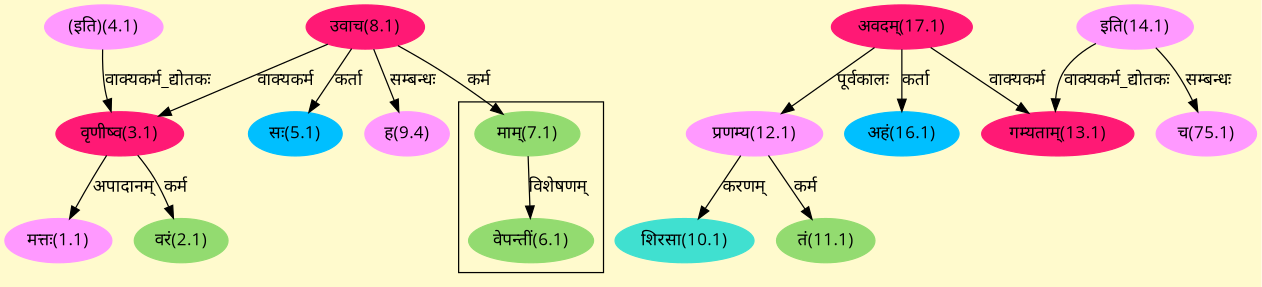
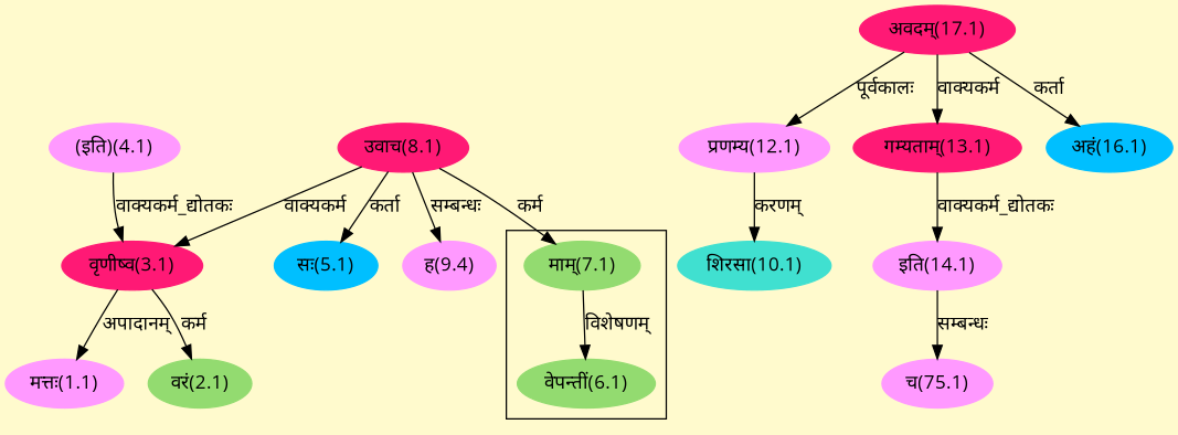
  digraph {
    bgcolor=lemonchiffon1
    compound=true
    fontname="Open Sans"
    rankdir=BT
    node [color="#FF99FF" fontname="Open Sans" style=filled]
    edge [dir=back fontname="Open Sans"]
    n1 [color="#93DB70" label="वेपन्तीं(6.1)"]
    n2 [color="#93DB70" label="माम्(7.1)"]
    n3 [color="#FF1975" label="उवाच(8.1)"]
    n4 [label="मत्तः(1.1)"]
    n5 [color="#FF1975" label="वृणीष्व(3.1)"]
    n6 [label="(इति)(4.1)"]
    n7 [color="#93DB70" label="वरं(2.1)"]
    n8 [color="#00BFFF" label="सः(5.1)"]
    n9 [label="ह(9.4)"]
    n10 [color="#40E0D0" label="शिरसा(10.1)"]
    n11 [label="प्रणम्य(12.1)"]
    n12 [color="#FF1975" label="अवदम्(17.1)"]
-   n13 [color="#93DB70" label="तं(11.1)"]
    n14 [color="#FF1975" label="गम्यताम्(13.1)"]
    n15 [label="इति(14.1)"]
    n16 [label="च(75.1)"]
    n17 [color="#00BFFF" label="अहं(16.1)"]
    subgraph cluster_1 {
      n1
      n2
    }
    n1 -> n2 [label="विशेषणम्"]
    n2 -> n3 [label="कर्म"]
    n4 -> n5 [label="अपादानम्"]
    n5 -> n3 [label="वाक्यकर्म"]
    n5 -> n6 [label="वाक्यकर्म_द्योतकः"]
    n7 -> n5 [label="कर्म"]
    n8 -> n3 [label="कर्ता"]
    n9 -> n3 [label="सम्बन्धः"]
    n10 -> n11 [label="करणम्"]
    n11 -> n12 [label="पूर्वकालः"]
-   n13 -> n11 [label="कर्म"]
    n14 -> n12 [label="वाक्यकर्म"]
-   n14 -> n15 [label="वाक्यकर्म_द्योतकः"]
+   n15 -> n14 [label="वाक्यकर्म_द्योतकः"]
    n16 -> n15 [label="सम्बन्धः"]
    n17 -> n12 [label="कर्ता"]
  }
